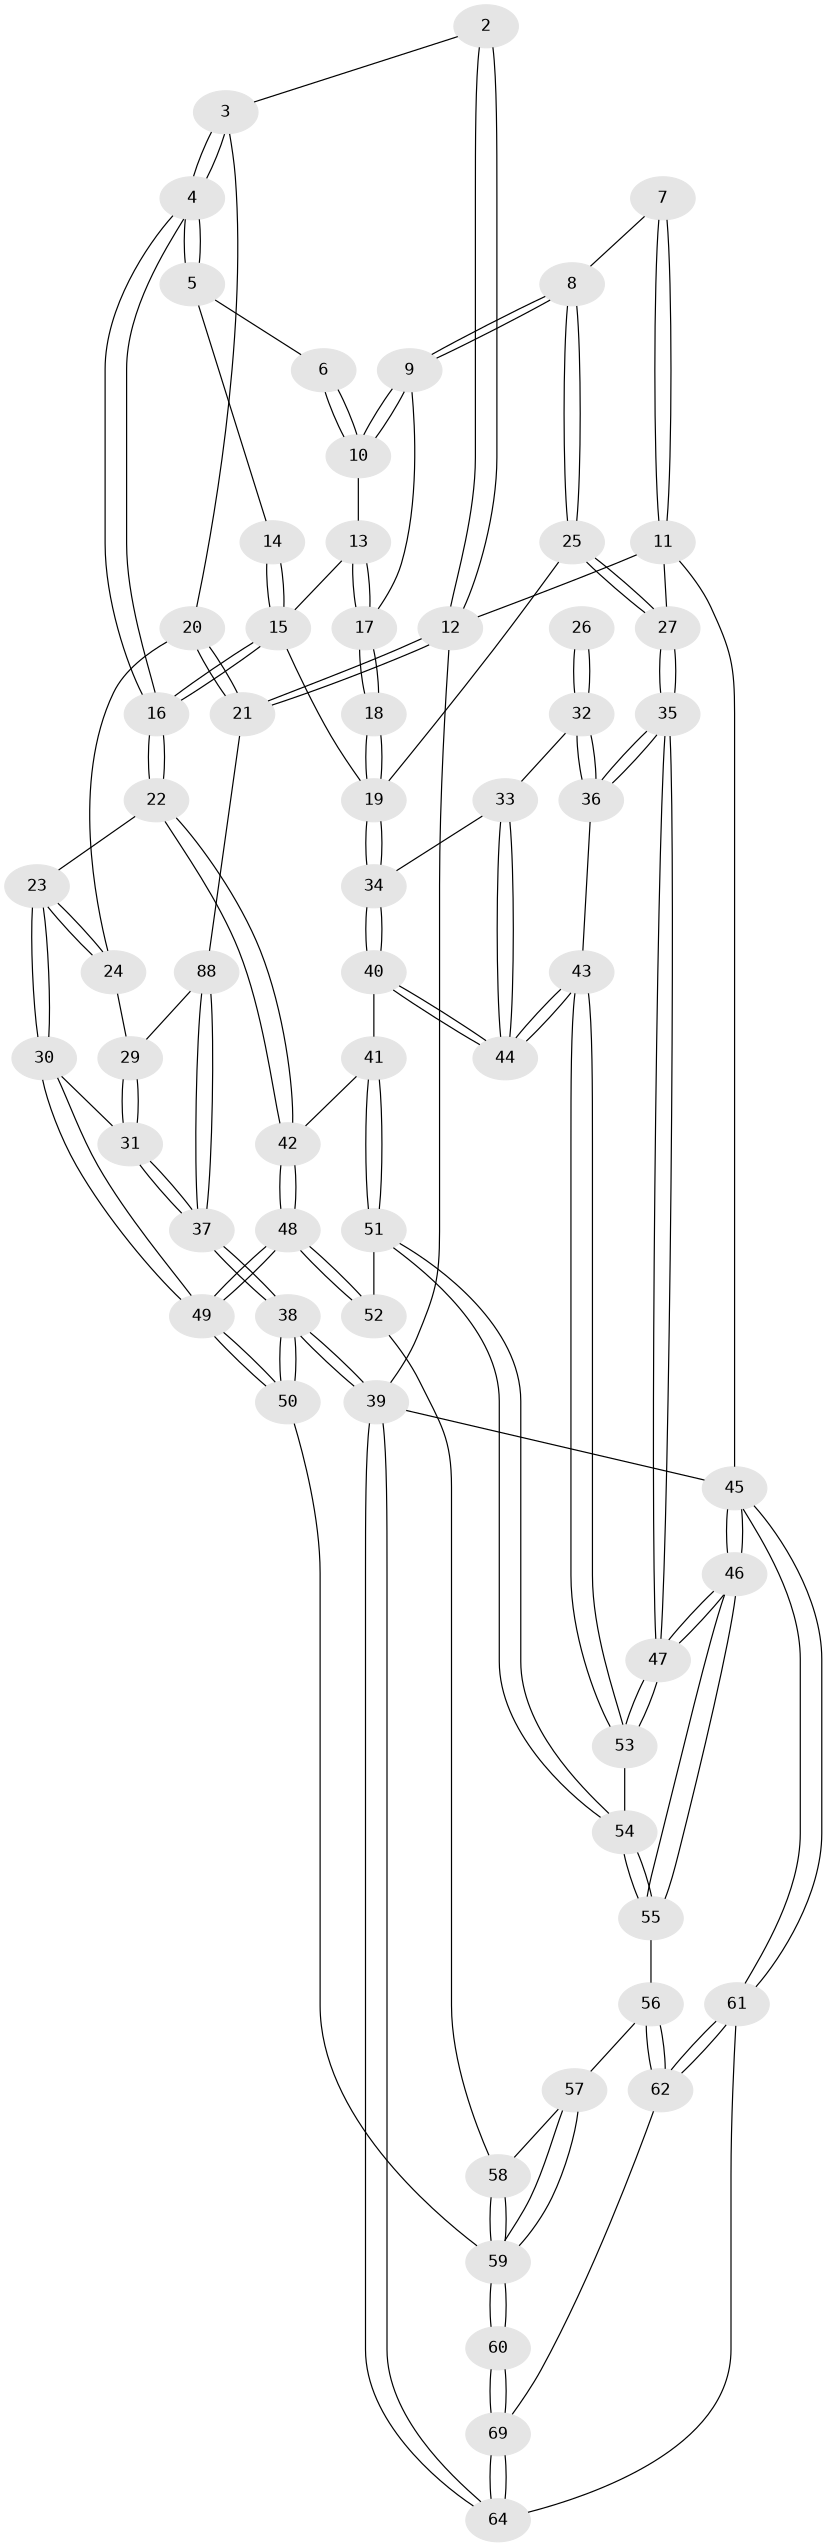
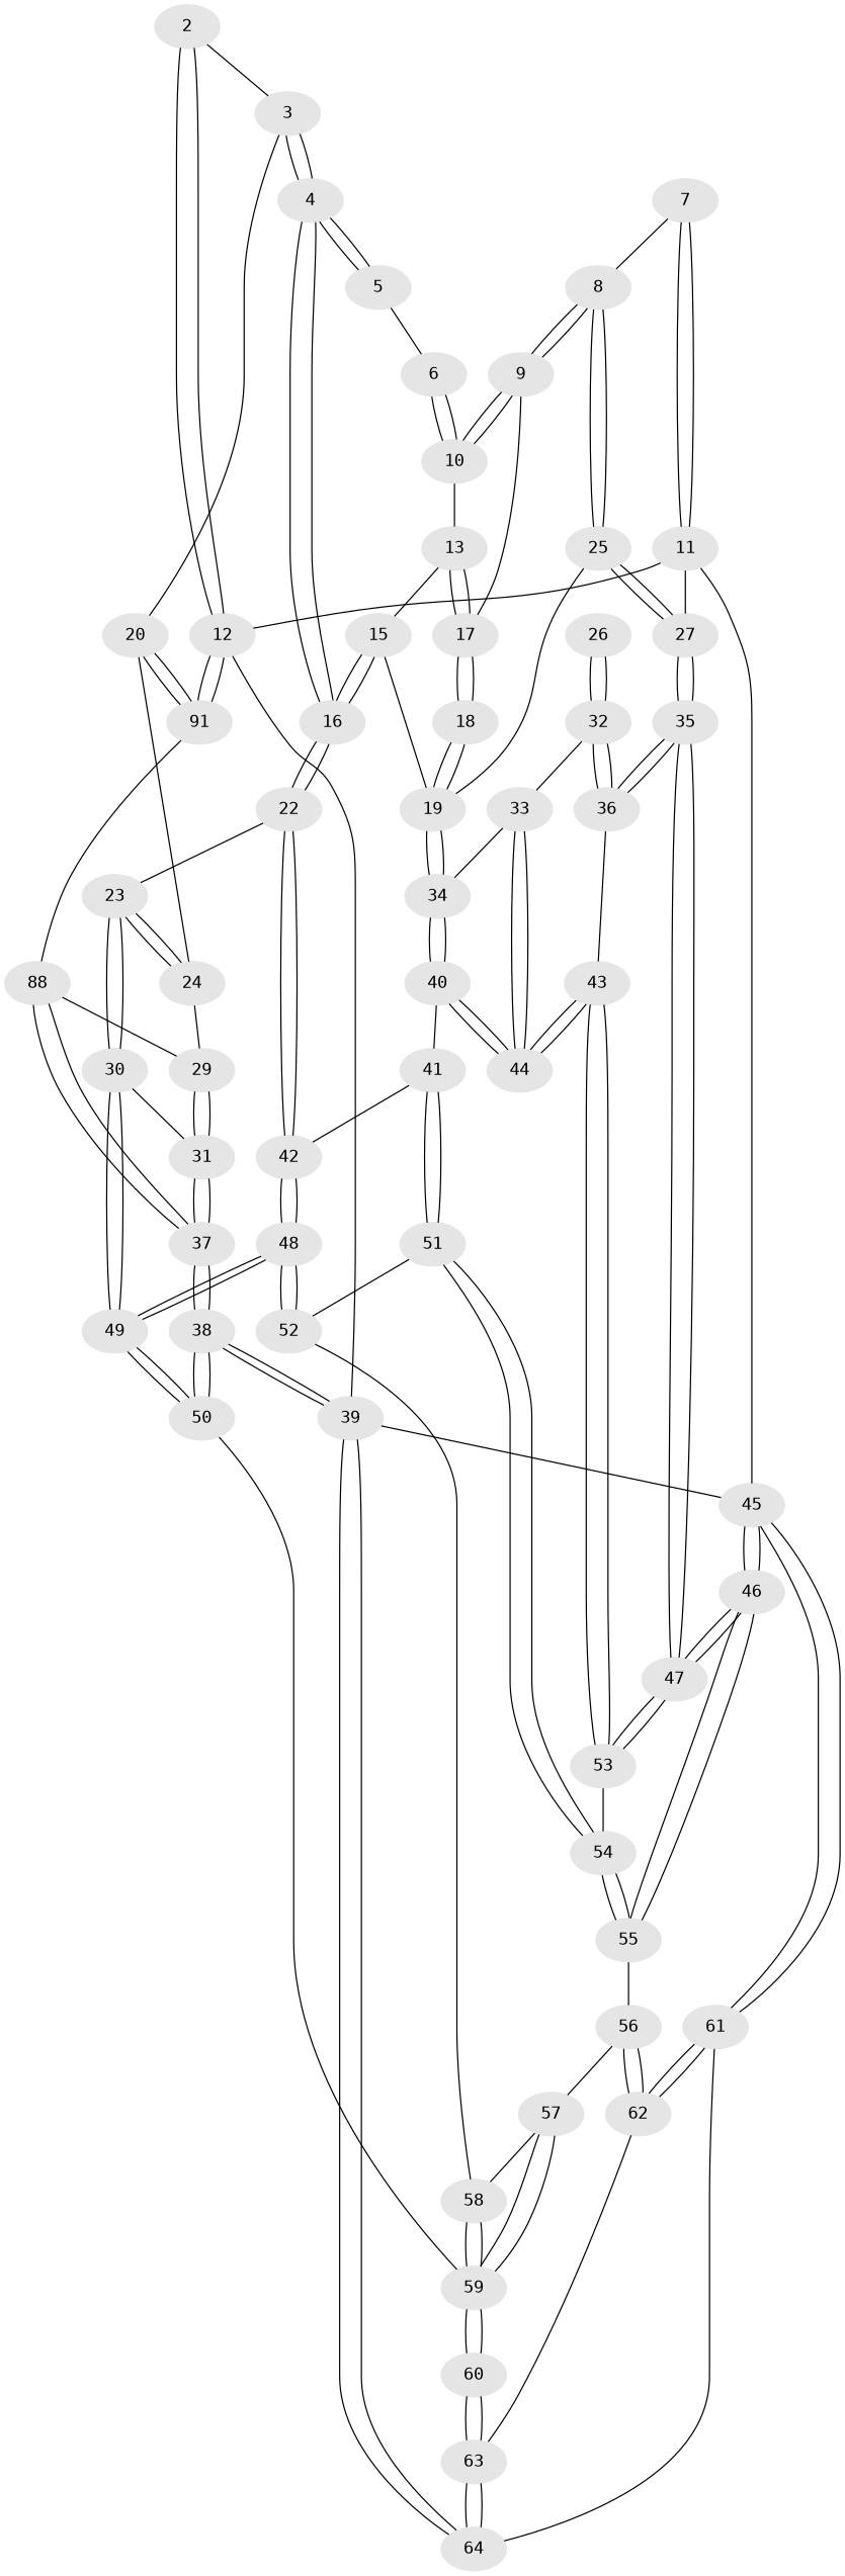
  graph {
    fontname="DejaVu Sans Mono"
    node [color=gray90 fontname="DejaVu Sans Mono" style=filled]
    edge [fontname="DejaVu Sans Mono"]
    2
    3
    12
    7
    8
    11
    4
    20
-   21
+   21 [label=91]
    39
    5
    16
    24
    6
-   14
    22
    10
    15
    13
    9
    25
    27
    45
    17
    19
    18
    35
    46
    61
    n30 [label=88]
    64
    34
    23
    42
    26
    32
    40
    29
    37
    30
    48
    31
    49
    33
    36
    47
    38
    50
    44
    43
    41
    53
    59
    51
    52
    54
    55
    62
    56
    58
    60
-   63 [label=69]
+   63
    57
    2 -- 3
    2 -- 12
    2 -- 12
    3 -- 4
    3 -- 4
    3 -- 20
    12 -- 21
    12 -- 21
    12 -- 39
    7 -- 8
    7 -- 11
    7 -- 11
    8 -- 9
    8 -- 9
    8 -- 25
    8 -- 25
    11 -- 12
    11 -- 27
    11 -- 45
    4 -- 5
    4 -- 5
    4 -- 16
    4 -- 16
    20 -- 21
    20 -- 21
    20 -- 24
    21 -- n30
    39 -- 45
    39 -- 64
    39 -- 64
    5 -- 6
-   5 -- 14
    16 -- 22
    16 -- 22
    24 -- 29
    6 -- 10
    6 -- 10
-   14 -- 15
-   14 -- 15
    22 -- 23
    22 -- 42
    22 -- 42
    10 -- 13
    15 -- 16
    15 -- 16
    15 -- 19
    13 -- 15
    13 -- 17
    13 -- 17
    9 -- 10
    9 -- 10
    9 -- 17
    25 -- 27
    25 -- 27
    25 -- 19
    27 -- 35
    27 -- 35
    45 -- 46
    45 -- 46
    45 -- 61
    45 -- 61
    17 -- 18
    17 -- 18
    19 -- 34
    19 -- 34
    18 -- 19
    18 -- 19
    35 -- 36
    35 -- 36
    35 -- 47
    35 -- 47
    46 -- 47
    46 -- 47
    46 -- 55
    46 -- 55
    61 -- 64
    61 -- 62
    61 -- 62
    n30 -- 29
    n30 -- 37
    n30 -- 37
    34 -- 40
    34 -- 40
    23 -- 24
    23 -- 24
    23 -- 30
    23 -- 30
    42 -- 48
    42 -- 48
    26 -- 32
    26 -- 32
    32 -- 33
    32 -- 36
    32 -- 36
    40 -- 44
    40 -- 44
    40 -- 41
    29 -- 31
    29 -- 31
    37 -- 38
    37 -- 38
    30 -- 31
    30 -- 49
    30 -- 49
    48 -- 49
    48 -- 49
    48 -- 52
    48 -- 52
    31 -- 37
    31 -- 37
    49 -- 50
    49 -- 50
    33 -- 34
    33 -- 44
    33 -- 44
    36 -- 43
    47 -- 53
    47 -- 53
    38 -- 39
    38 -- 39
    38 -- 50
    38 -- 50
    50 -- 59
    43 -- 44
    43 -- 44
    43 -- 53
    43 -- 53
    41 -- 42
    41 -- 51
    41 -- 51
    53 -- 54
    59 -- 60
    59 -- 60
    51 -- 52
    51 -- 54
    51 -- 54
    52 -- 58
    54 -- 55
    54 -- 55
    55 -- 56
    62 -- 63
    56 -- 62
    56 -- 62
    56 -- 57
    58 -- 59
    58 -- 59
    60 -- 63
    60 -- 63
    63 -- 64
    63 -- 64
    57 -- 59
    57 -- 59
    57 -- 58
  }
